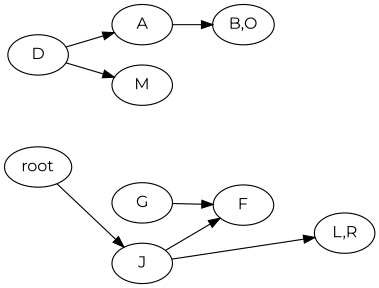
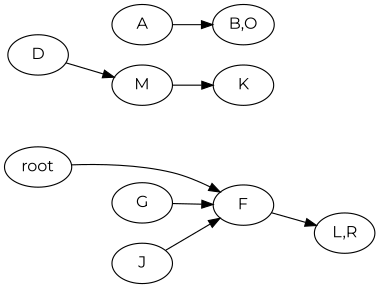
  strict digraph {
    fontname=Montserrat
    rankdir=LR
    node [fontname=Montserrat]
    edge [fontname=Montserrat]
    n1 [label=root]
    n2 [label=J]
    n3 [label=D]
    n4 [label=A]
    n5 [label=M]
    n6 [label=F]
    n7 [label="L,R"]
    n8 [label="B,O"]
+   n9 [label=K]
    n10 [label=G]
-   n1 -> n2
+   n1 -> n6
    n2 -> n6
-   n2 -> n7
-   n3 -> n4
+   n6 -> n7
    n3 -> n5
    n4 -> n8
+   n5 -> n9
    n10 -> n6
  }
